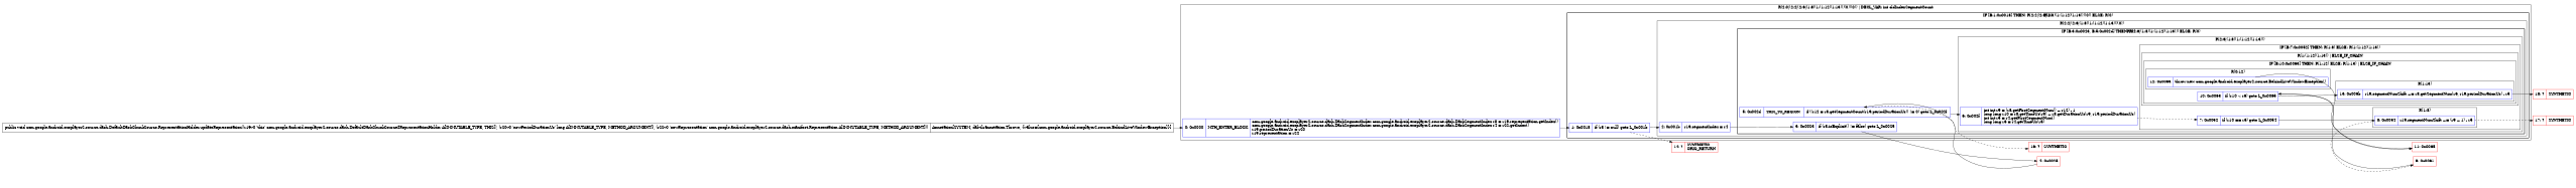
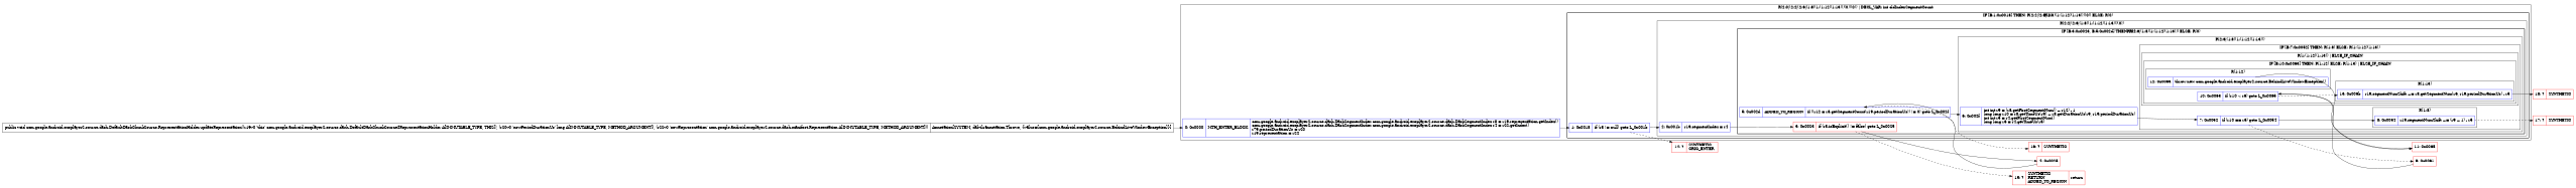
  digraph {
    rankdir=LR
    node [color=blue shape=record]
    n1 [label="{8\:\ 0x0054|r19.segmentNumShift += (r9 + 1) \- r5\l}"]
    n2 [label="{12\:\ 0x006a|throw new com.google.android.exoplayer2.source.BehindLiveWindowException()\l}"]
    n3 [label="{13\:\ 0x006b|r19.segmentNumShift += r8.getSegmentNum(r6, r19.periodDurationUs) \- r5\l}"]
    n4 [label="{10\:\ 0x0063|if (r10 \< r6) goto L_0x0065\l}"]
    n5 [label="{7\:\ 0x0052|if (r10 == r6) goto L_0x0054\l}"]
    n6 [label="{6\:\ 0x002f|int int r9 = (r8.getFirstSegmentNum() + r12) \- 1\llong long r10 = r8.getTimeUs(r9) + r8.getDurationUs(r9, r19.periodDurationUs)\lint int r5 = r4.getFirstSegmentNum()\llong long r6 = r4.getTimeUs(r5)\l}"]
-   n7 [label="{3\:\ 0x0023|if (r8.isExplicit() != false) goto L_0x0025\l}"]
-   n8 [label="{5\:\ 0x002d|THIS_TO_REGION\l|if ((r12 = r8.getSegmentCount(r19.periodDurationUs)) != 0) goto L_0x002f\l}"]
+   n7 [color=red label="{3\:\ 0x0023|if (r8.isExplicit() != false) goto L_0x0025\l}"]
+   n8 [label="{5\:\ 0x002d|ADDED_TO_REGION\l|if ((r12 = r8.getSegmentCount(r19.periodDurationUs)) != 0) goto L_0x002f\l}"]
    n9 [label="{2\:\ 0x001b|r19.segmentIndex = r4\l}"]
    n10 [label="{1\:\ 0x0018|if (r8 != null) goto L_0x001b\l}"]
-   n11 [label="{0\:\ 0x0000|MTH_ENTER_BLOCK\l|com.google.android.exoplayer2.source.dash.DashSegmentIndex com.google.android.exoplayer2.source.dash.DashSegmentIndex r8 = r19.representation.getIndex()\lcom.google.android.exoplayer2.source.dash.DashSegmentIndex com.google.android.exoplayer2.source.dash.DashSegmentIndex r4 = r22.getIndex()\lr19.periodDurationUs = r20\lr19.representation = r22\l}"]
+   n11 [label="{0\:\ 0x0000|MTH_ENTER_BLOCK\l|com.google.android.exoplayer2.source.dash.DashSegmentIndex com.google.android.exoplayer2.source.dash.DashSegmentIndex r8 = r19.representation.getIndex()\lcom.google.android.exoplayer2.source.dash.DashSegmentIndex com.google.android.exoplayer2.source.dash.DashSegmentIndex r4 = r22.getIndex()\lr79.periodDurationUs = r20\lr19.representation = r22\l}"]
    n12 [color=red label="{17\:\ ?|SYNTHETIC\l}"]
    n13 [color=red label="{11\:\ 0x0065}"]
    n14 [color=red label="{18\:\ ?|SYNTHETIC\l}"]
    n15 [color=red label="{9\:\ 0x0061}"]
    n16 [color=red label="{4\:\ 0x0025}"]
+   n17 [color=red label="{15\:\ ?|SYNTHETIC\lRETURN\lADDED_TO_REGION\l|return\l}"]
    n18 [color=red label="{16\:\ ?|SYNTHETIC\l}"]
-   n19 [color=red label="{14\:\ ?|SYNTHETIC\lORIG_RETURN\l}"]
+   n19 [color=red label="{14\:\ ?|SYNTHETIC\lORIG_ENTER\l}"]
    n20 [label="{public void com.google.android.exoplayer2.source.dash.DefaultDashChunkSource.RepresentationHolder.updateRepresentation((r19v0 'this' com.google.android.exoplayer2.source.dash.DefaultDashChunkSource$RepresentationHolder A[IMMUTABLE_TYPE, THIS]), (r20v0 'newPeriodDurationUs' long A[IMMUTABLE_TYPE, METHOD_ARGUMENT]), (r22v0 'newRepresentation' com.google.android.exoplayer2.source.dash.manifest.Representation A[IMMUTABLE_TYPE, METHOD_ARGUMENT]))  | Annotation[SYSTEM, dalvik.annotation.Throws, \{value=[com.google.android.exoplayer2.source.BehindLiveWindowException]\}]\l}" color=""]
    subgraph cluster_1 {
      label="R(2:0|(2:2|(2:6|(1:8)(1:(1:12)(1:13)))(0))(0)) | DECL_VAR: int oldIndexSegmentCount\l"
      n11
      subgraph cluster_2 {
        label="IF [B:1:0x0018] THEN: R(2:2|(2:6|(1:8)(1:(1:12)(1:13)))(0)) ELSE: R(0)"
        n10
        subgraph cluster_3 {
          label="R(2:2|(2:6|(1:8)(1:(1:12)(1:13)))(0))"
          n9
          subgraph cluster_4 {
            label="IF [B:3:0x0023, B:5:0x002d] THEN: R(2:6|(1:8)(1:(1:12)(1:13))) ELSE: R(0)"
            n7
            n8
            subgraph cluster_5 {
              label="R(2:6|(1:8)(1:(1:12)(1:13)))"
              n6
              subgraph cluster_6 {
                label="IF [B:7:0x0052] THEN: R(1:8) ELSE: R(1:(1:12)(1:13))"
                n5
                subgraph cluster_7 {
                  label="R(1:8)"
                  n1
                }
                subgraph cluster_8 {
                  label="R(1:(1:12)(1:13)) | ELSE_IF_CHAIN\l"
                  subgraph cluster_9 {
                    label="IF [B:10:0x0063] THEN: R(1:12) ELSE: R(1:13) | ELSE_IF_CHAIN\l"
                    n4
                    subgraph cluster_10 {
-                     label="R(0:12)"
+                     label="R(1:12)"
                      n2
                    }
                    subgraph cluster_11 {
                      label="R(1:13)"
                      n3
                    }
                  }
                }
              }
            }
            subgraph cluster_12 {
              label="R(0)"
            }
          }
        }
        subgraph cluster_13 {
          label="R(0)"
        }
      }
    }
    n1 -> n12 [style=dashed]
    n2 -> n13
    n3 -> n14
-   n4 -> n3 [style=solid]
+   n4 -> n3 [style=dashed]
    n4 -> n13
    n5 -> n1
-   n1 -> n15 [style=dashed]
-   n6 -> n5 [style=dashed]
+   n5 -> n15 [style=dashed]
+   n6 -> n5
    n7 -> n16
+   n7 -> n17 [style=dashed]
    n8 -> n6
    n8 -> n18 [style=dashed]
    n9 -> n7
    n10 -> n9
    n10 -> n19 [style=dashed]
    n11 -> n10
    n15 -> n4
    n16 -> n8
    n20 -> n11
  }
